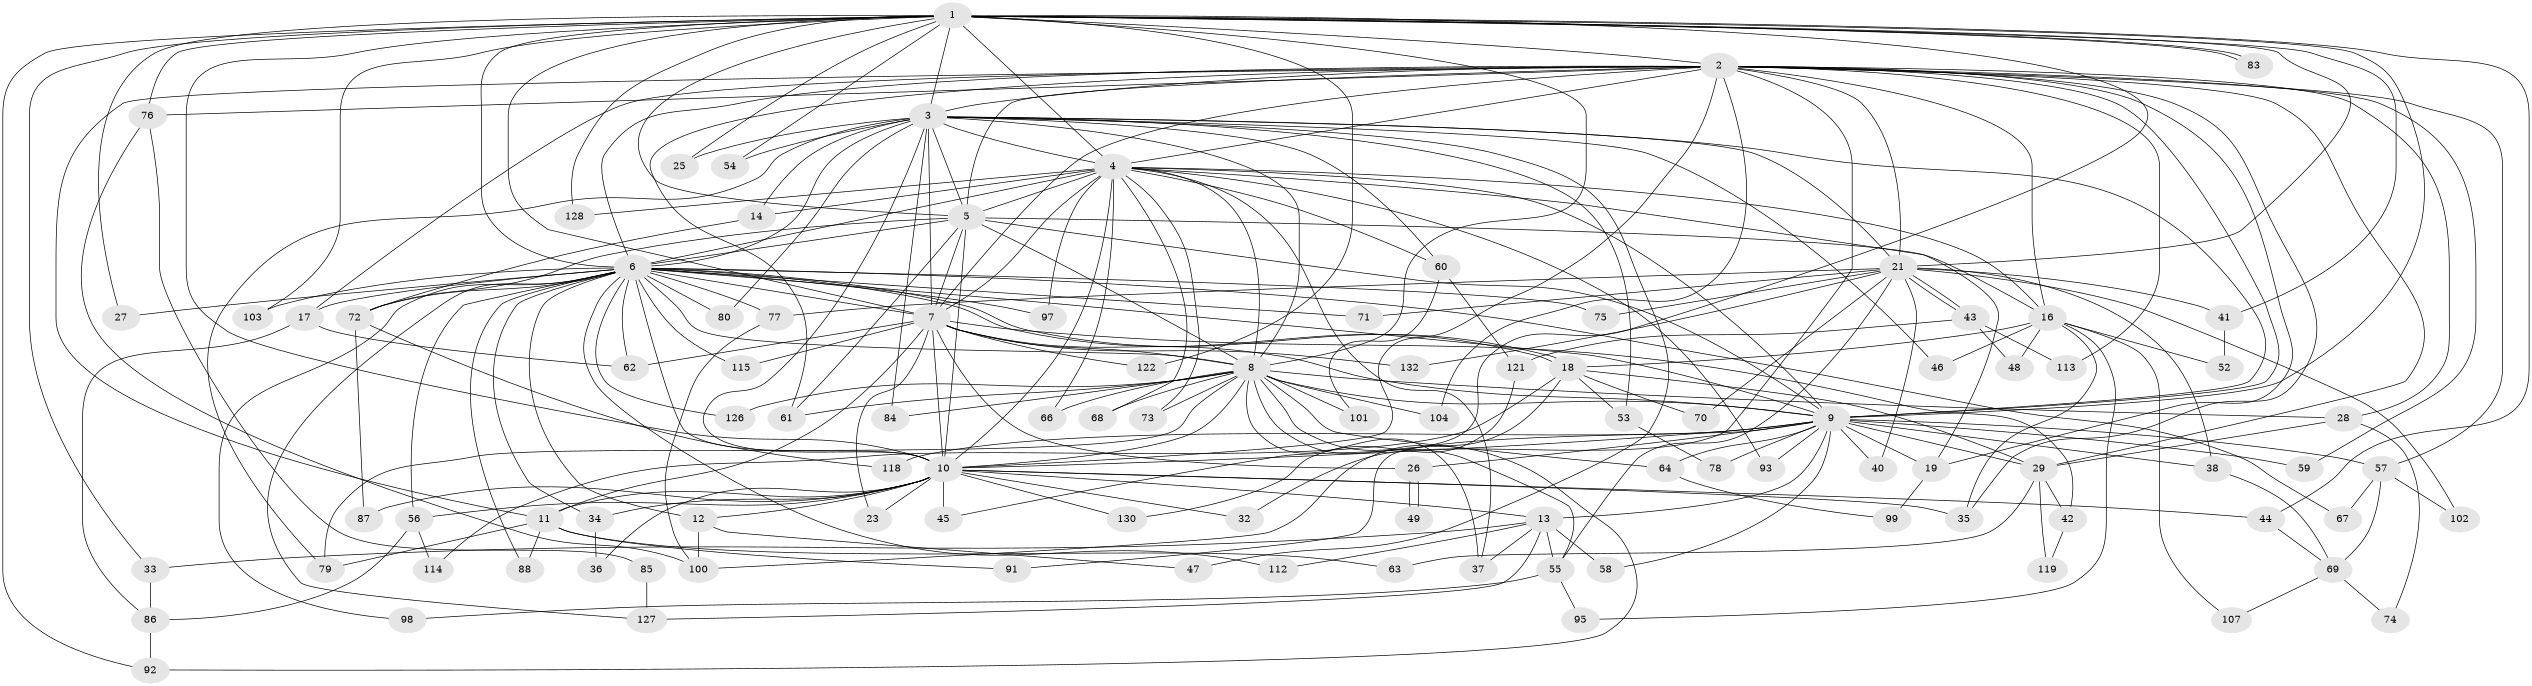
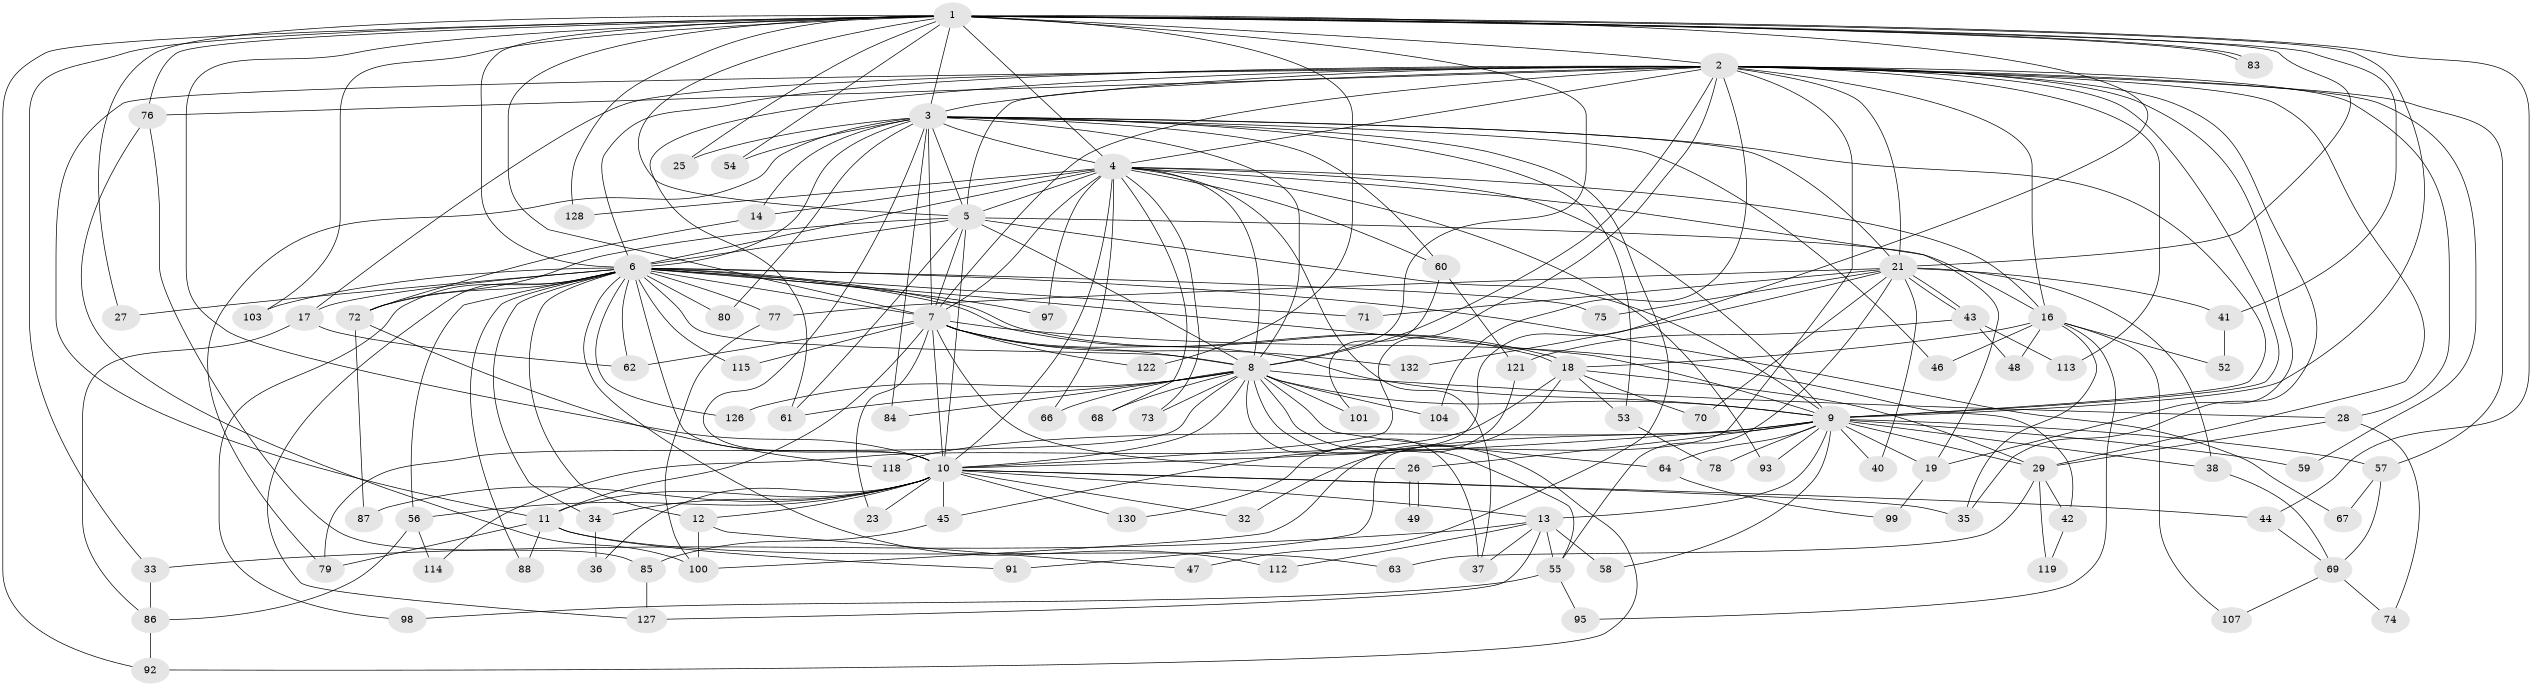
  graph {
    node [color=gray90 style=filled]
    1 [super="+39"]
    2 [super="+15"]
    3 [super="+125"]
    4 [super="+20"]
    5 [super="+110"]
    6 [super="+65"]
    7 [super="+81"]
    8 [super="+89"]
    9 [super="+22"]
    10 [super="+82"]
    21 [super="+24"]
    25
    27
    33 [super="+109"]
    41
    44
    45
    54
    76
    83
    92 [super="+120"]
    103
    122
    128
    11 [super="+108"]
    16 [super="+30"]
    17 [super="+90"]
    19
    28 [super="+51"]
    29 [super="+50"]
    32
    35 [super="+111"]
    57 [super="+124"]
    59
    61 [super="+96"]
    104
    113
    14
    46
    47
    53
    60
    79 [super="+129"]
    80
    84
    37
    66
    68
    73
    93
    97
    72 [super="+98"]
    12
    18 [super="+31"]
    34
    56 [super="+116"]
    62
    67
    71
    75
    77 [super="+117"]
    88
    n63 [label=98]
    112
    115
    126
    127
    23
    26
    42
    132
    55 [super="+131"]
    64
    101
    13 [super="+133"]
    38
    40
    58
    78
    91
    118
    36 [super="+123"]
    87
    130
    70
    43
-   102
    86
    52
    69 [super="+105"]
    85
    100 [super="+106"]
    63
    48
    95
    107
    99
    74
    119
    121
    114
    49
    1 -- 2 [weight=2]
    1 -- 3
    1 -- 4 [weight=2]
    1 -- 5
    1 -- 6
    1 -- 7
    1 -- 8
    1 -- 9
    1 -- 10
    1 -- 21
    1 -- 25
    1 -- 27
    1 -- 33
    1 -- 41
    1 -- 44
    1 -- 45
    1 -- 54
    1 -- 76
    1 -- 83
    1 -- 83
    1 -- 92
    1 -- 103
    1 -- 122
    1 -- 128
    2 -- 3
    2 -- 4
    2 -- 5
    2 -- 6
    2 -- 7
+   2 -- 8
    2 -- 9
    2 -- 10
    2 -- 21
    2 -- 76
    2 -- 11
    2 -- 16
    2 -- 17
    2 -- 19
    2 -- 28
    2 -- 29
    2 -- 32
    2 -- 35
    2 -- 57
    2 -- 59
    2 -- 61
    2 -- 104
    2 -- 113
    3 -- 4
    3 -- 5
    3 -- 6
    3 -- 7 [weight=2]
    3 -- 8
    3 -- 9
    3 -- 10
    3 -- 21
    3 -- 25
    3 -- 54
    3 -- 14
    3 -- 46
    3 -- 47
    3 -- 53
    3 -- 60
    3 -- 79
    3 -- 80
    3 -- 84
    4 -- 5
    4 -- 6
    4 -- 7
    4 -- 8
    4 -- 9
    4 -- 10
    4 -- 128
    4 -- 16
    4 -- 19
    4 -- 14
    4 -- 60
    4 -- 37
    4 -- 66
    4 -- 68
    4 -- 73
    4 -- 93
    4 -- 97
    5 -- 6
    5 -- 7
    5 -- 8
    5 -- 9
    5 -- 10
    5 -- 16
    5 -- 61
    5 -- 72
    6 -- 7
    6 -- 8
    6 -- 9
    6 -- 10 [weight=3]
    6 -- 27
    6 -- 103
    6 -- 17
    6 -- 80
    6 -- 97
    6 -- 72 [weight=2]
    6 -- 12
    6 -- 18
    6 -- 18
    6 -- 34
    6 -- 56 [weight=2]
    6 -- 62
    6 -- 67
    6 -- 71
    6 -- 75
    6 -- 77
    6 -- 88
    6 -- n63
    6 -- 112
    6 -- 115
    6 -- 126
    6 -- 127
    7 -- 8
    7 -- 9
    7 -- 10
    7 -- 122
    7 -- 11
    7 -- 62
    7 -- 115
    7 -- 23
    7 -- 26 [weight=2]
    7 -- 42
    7 -- 132
    8 -- 9 [weight=2]
    8 -- 10
    8 -- 92
    8 -- 28
    8 -- 61
    8 -- 104
    8 -- 79
    8 -- 84
    8 -- 37
    8 -- 66
    8 -- 68
    8 -- 73
    8 -- 126
    8 -- 55
    8 -- 64
    8 -- 101
    9 -- 10
    9 -- 19
    9 -- 29
    9 -- 57
    9 -- 59
    9 -- 93
    9 -- 26
    9 -- 64
    9 -- 13
    9 -- 38
    9 -- 40
    9 -- 58
    9 -- 78
    9 -- 91
    9 -- 118
    10 -- 44
    10 -- 45
    10 -- 11
    10 -- 32
    10 -- 35
    10 -- 12
    10 -- 34
    10 -- 56
    10 -- 23
    10 -- 13
    10 -- 36 [weight=2]
    10 -- 87
    10 -- 130
    21 -- 41
    21 -- 71
    21 -- 75
    21 -- 77
    21 -- 132
    21 -- 55
    21 -- 38
    21 -- 40
    21 -- 70
    21 -- 43
    21 -- 43
-   21 -- 102
    33 -- 86
    41 -- 52
    44 -- 69
+   45 -- 85
    76 -- 85
    76 -- 100
    11 -- 79
    11 -- 88
    11 -- 91
    11 -- 63
    16 -- 35
    16 -- 46
    16 -- 18
    16 -- 52
    16 -- 48
    16 -- 95
    16 -- 107
    17 -- 62
    17 -- 86
    19 -- 99
    28 -- 29
    28 -- 74
    29 -- 42
    29 -- 63
    29 -- 119
    57 -- 67
-   57 -- 102
    57 -- 69 [weight=2]
    14 -- 72
    53 -- 78
    60 -- 101
    60 -- 121
    72 -- 118
    72 -- 87
    12 -- 47
    12 -- 100
    18 -- 29
    18 -- 53
    18 -- 70
    18 -- 100
    18 -- 114
    34 -- 36
    56 -- 86
    56 -- 114
    77 -- 100
    26 -- 49
    26 -- 49
    42 -- 119
    55 -- n63
    55 -- 95
    64 -- 99
    13 -- 33
    13 -- 37
    13 -- 112
    13 -- 127
    13 -- 55
    13 -- 58
    38 -- 69
    43 -- 113
    43 -- 48
    43 -- 121
    86 -- 92
    69 -- 107
    69 -- 74
    85 -- 127
    121 -- 130
  }
